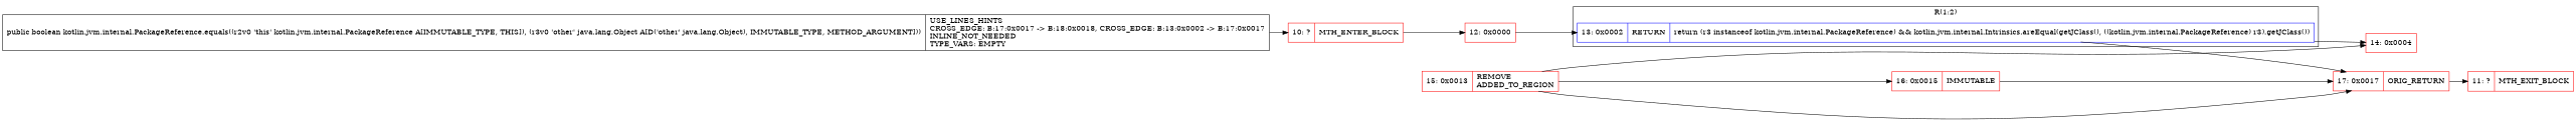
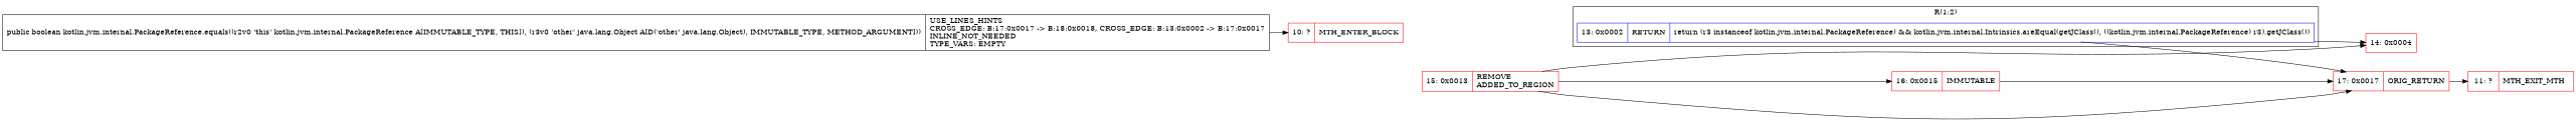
  digraph {
    rankdir=LR
    node [color=red shape=record]
    n1 [color=blue label="{13\:\ 0x0002|RETURN\l|return (r3 instanceof kotlin.jvm.internal.PackageReference) && kotlin.jvm.internal.Intrinsics.areEqual(getJClass(), ((kotlin.jvm.internal.PackageReference) r3).getJClass())\l}"]
    n2 [label="{14\:\ 0x0004}"]
    n3 [label="{17\:\ 0x0017|ORIG_RETURN\l}"]
-   n4 [label="{11\:\ ?|MTH_EXIT_BLOCK\l}"]
+   n4 [label="{11\:\ ?|MTH_EXIT_MTH\l}"]
    n5 [label="{10\:\ ?|MTH_ENTER_BLOCK\l}"]
-   n6 [label="{12\:\ 0x0000}"]
    n7 [label="{15\:\ 0x0013|REMOVE\lADDED_TO_REGION\l}"]
    n8 [label="{16\:\ 0x0015|IMMUTABLE\l}"]
    n9 [label="{public boolean kotlin.jvm.internal.PackageReference.equals((r2v0 'this' kotlin.jvm.internal.PackageReference A[IMMUTABLE_TYPE, THIS]), (r3v0 'other' java.lang.Object A[D('other' java.lang.Object), IMMUTABLE_TYPE, METHOD_ARGUMENT]))  | USE_LINES_HINTS\lCROSS_EDGE: B:17:0x0017 \-\> B:18:0x0018, CROSS_EDGE: B:13:0x0002 \-\> B:17:0x0017\lINLINE_NOT_NEEDED\lTYPE_VARS: EMPTY\l}" color=""]
    subgraph cluster_1 {
      label="R(1:2)"
      n1
    }
    n1 -> n2
    n1 -> n3
    n3 -> n4
-   n5 -> n6
-   n6 -> n1
    n7 -> n2
    n7 -> n3
    n7 -> n8
    n8 -> n3
    n9 -> n5
  }
